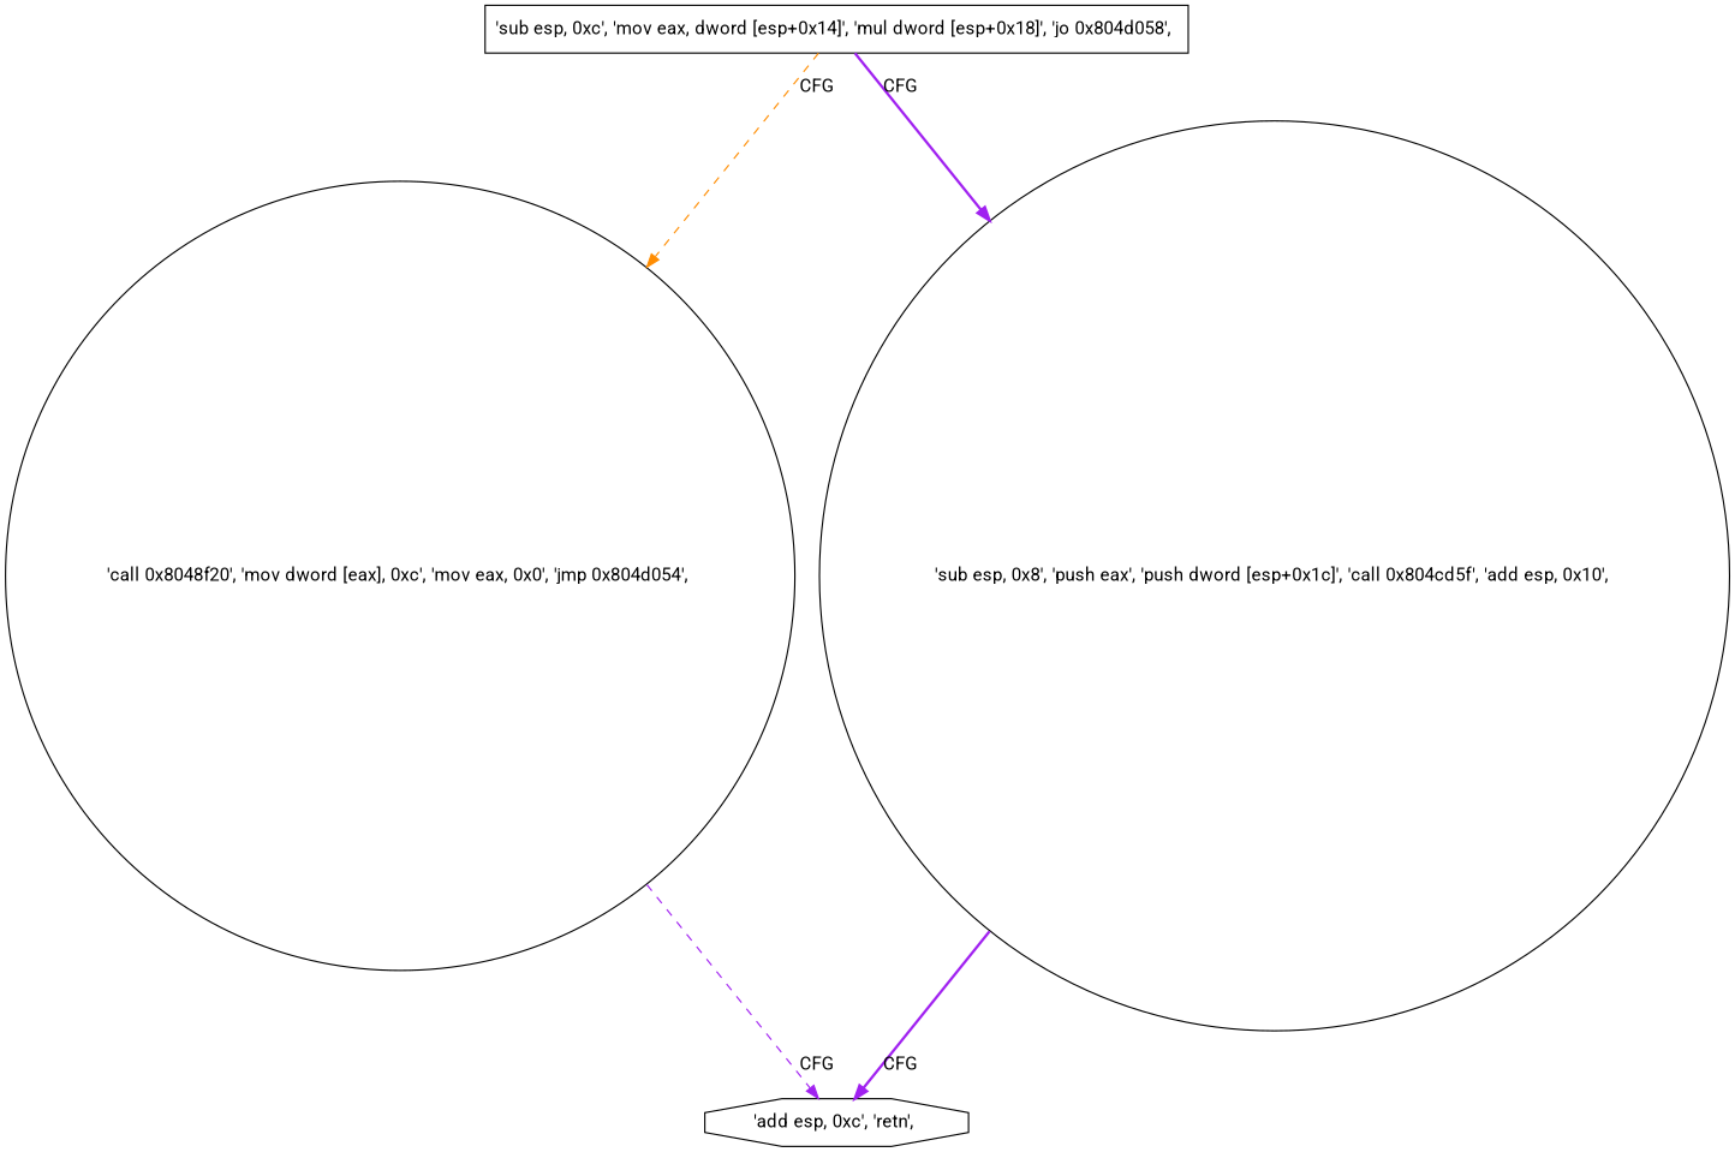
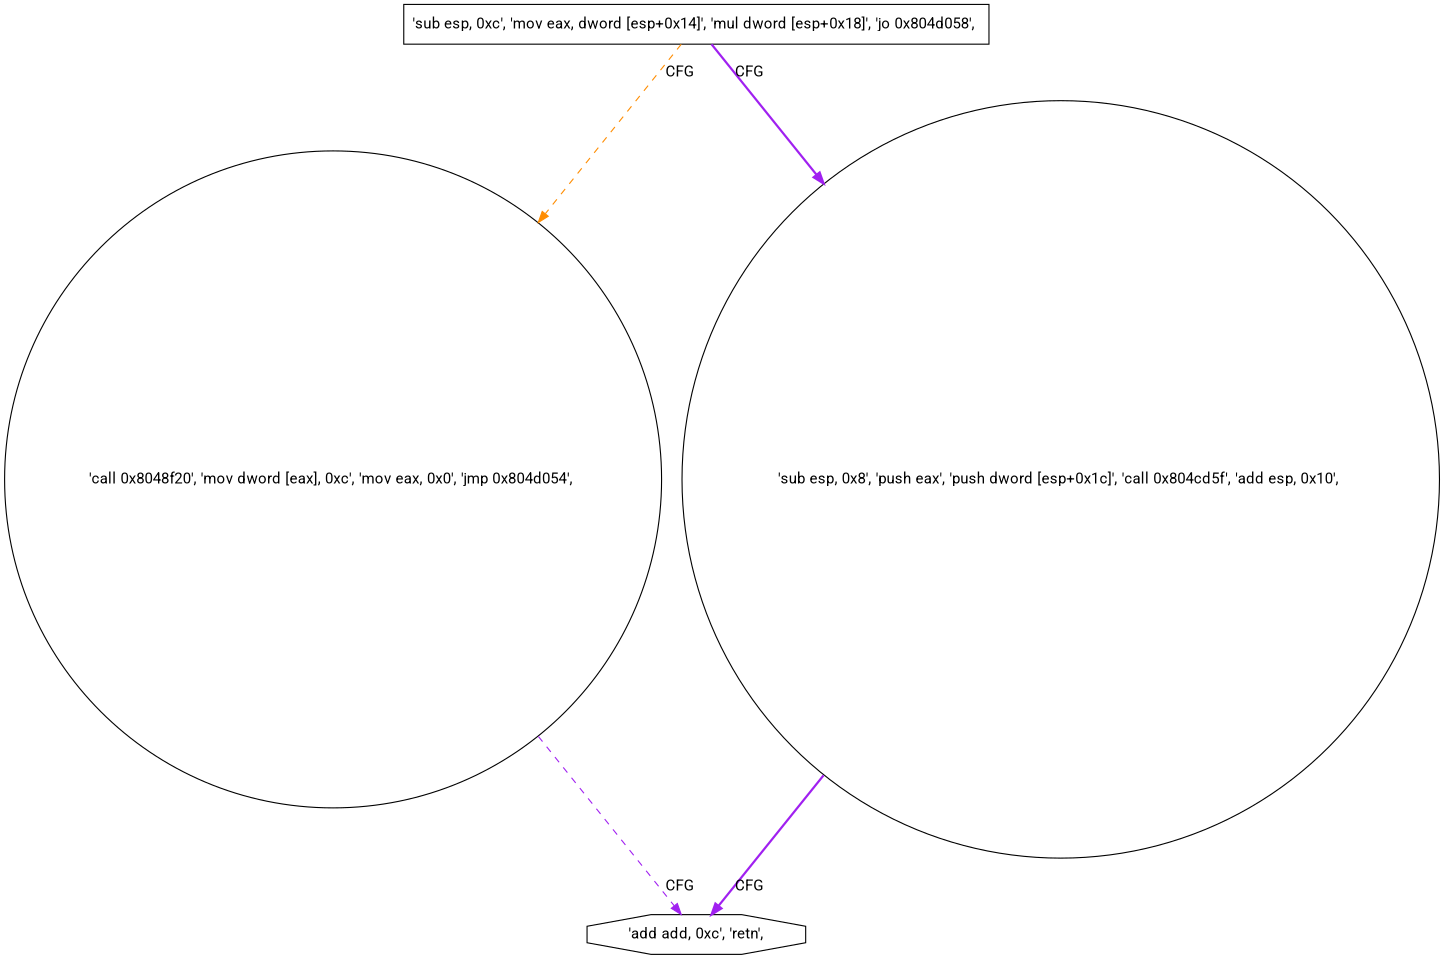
  digraph {
    fontname=Roboto
    node [shape=circle fontname=Roboto]
    edge [color=purple style=dashed fontname=Roboto]
    n1 [label="'sub esp, 0xc', 'mov eax, dword [esp+0x14]', 'mul dword [esp+0x18]', 'jo 0x804d058', " shape=box]
    n2 [label="'call 0x8048f20', 'mov dword [eax], 0xc', 'mov eax, 0x0', 'jmp 0x804d054', "]
    n3 [label="'sub esp, 0x8', 'push eax', 'push dword [esp+0x1c]', 'call 0x804cd5f', 'add esp, 0x10', "]
-   n4 [label="'add esp, 0xc', 'retn', " shape=octagon]
+   n4 [label="'add add, 0xc', 'retn'," shape=octagon]
    n1 -> n2 [label=CFG color=darkorange]
    n1 -> n3 [label=CFG style=bold]
    n2 -> n4 [label=CFG]
    n3 -> n4 [label=CFG style=bold]
  }
